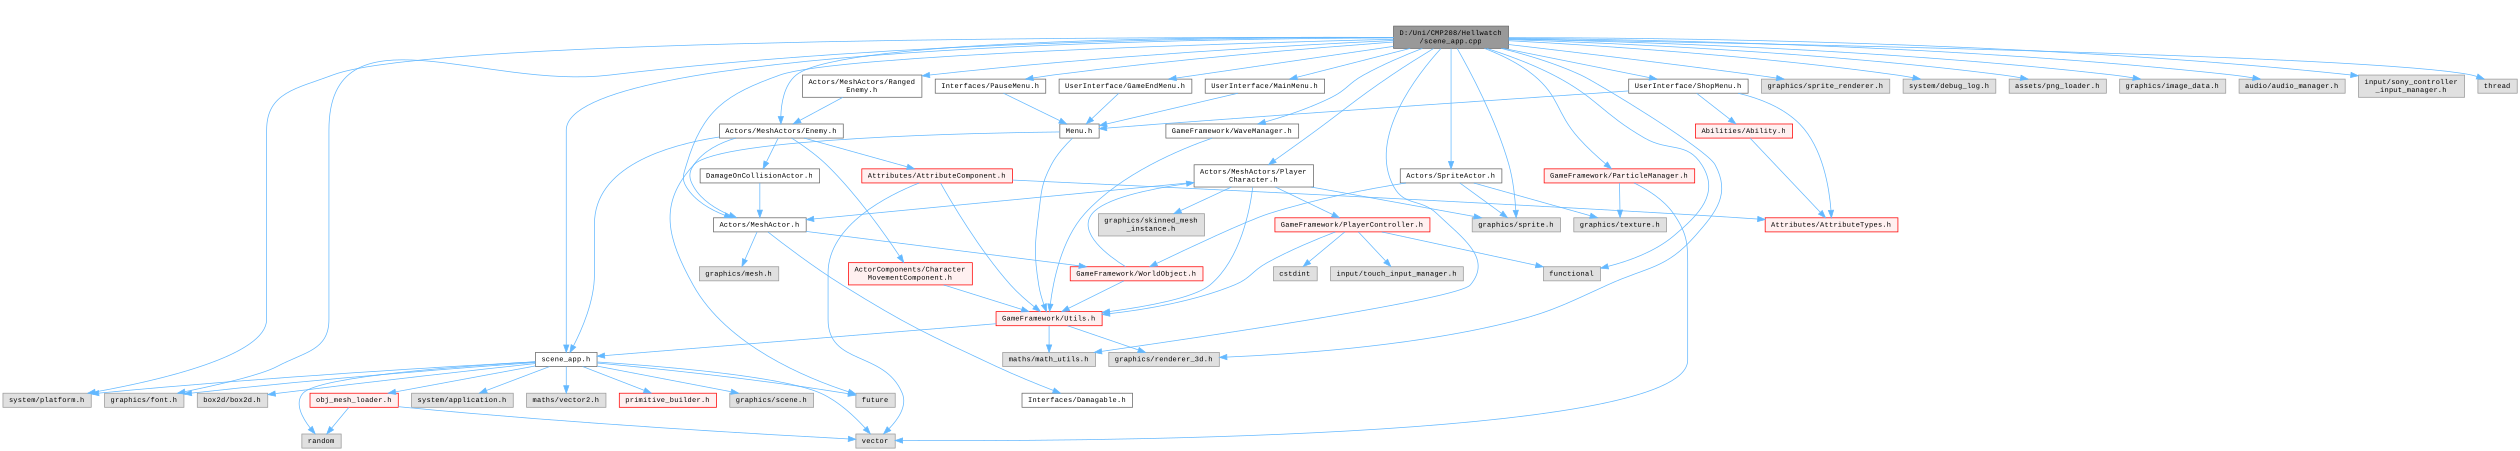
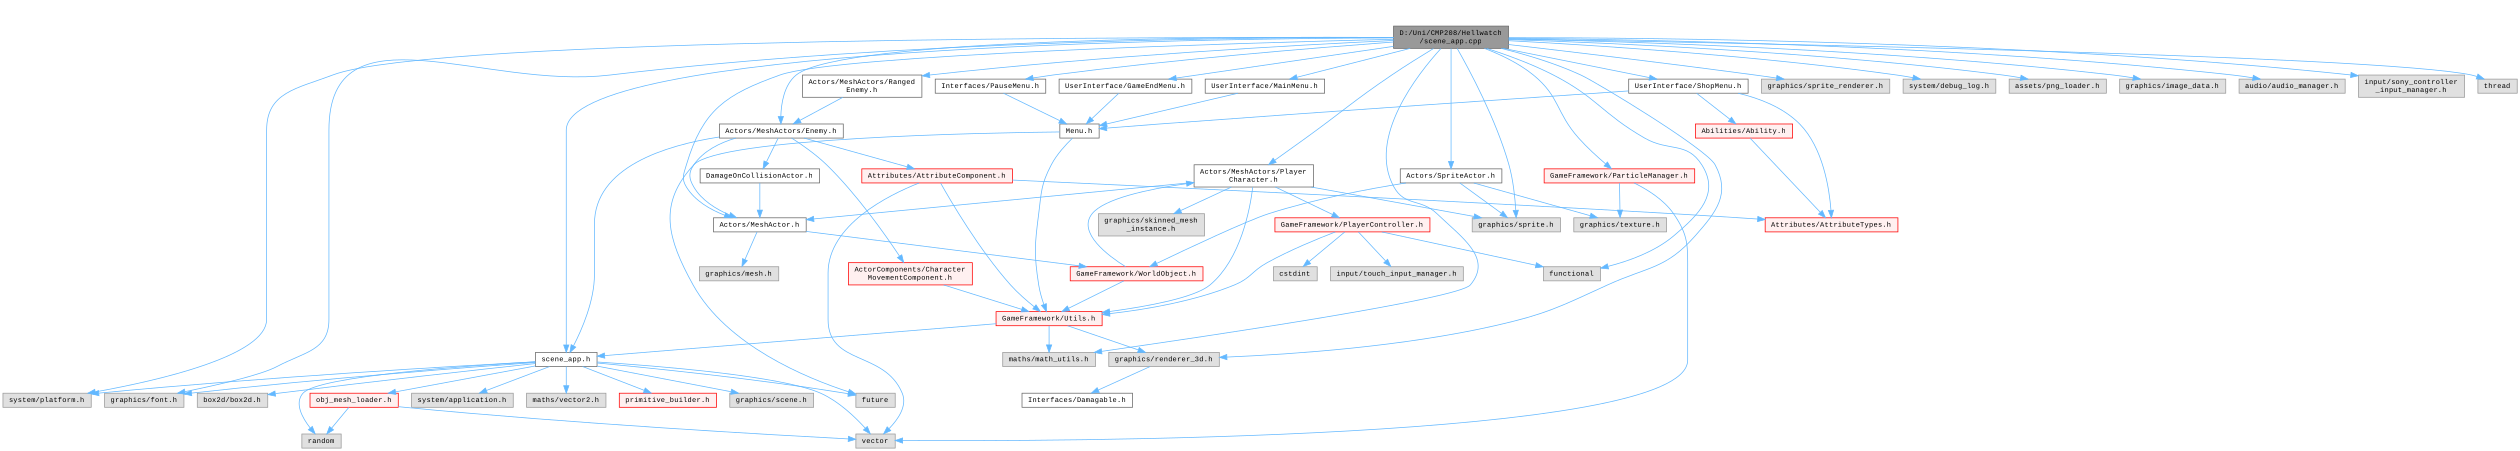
  digraph {
    fontname="Liberation Mono"
    node [color=grey60 fillcolor="#E0E0E0" fontname="Liberation Mono" fontsize=10 shape=box style=filled]
    edge [color=steelblue1 fontname="Liberation Mono" fontsize=10 labelfontname=Helvetica labelfontsize=10 style=solid]
    n1 [color=gray40 fillcolor=grey60 fontcolor=black height=0.2 label="D:/Uni/CMP208/Hellwatch\l/scene_app.cpp" width=0.4]
    n2 [color=grey40 fillcolor=white height=0.2 label="scene_app.h" width=0.4]
    n3 [height=0.2 label="system/platform.h" width=0.4]
    n4 [height=0.2 label="graphics/font.h" width=0.4]
    n5 [height=0.2 label="graphics/sprite_renderer.h" width=0.4]
    n6 [height=0.2 label="system/debug_log.h" width=0.4]
    n7 [height=0.2 label="graphics/renderer_3d.h" width=0.4]
    n8 [height=0.2 label="maths/math_utils.h" width=0.4]
    n9 [height=0.2 label="graphics/sprite.h" width=0.4]
    n10 [height=0.2 label="assets/png_loader.h" width=0.4]
    n11 [height=0.2 label="graphics/image_data.h" width=0.4]
    n12 [height=0.2 label="audio/audio_manager.h" width=0.4]
    n13 [height=0.2 label="input/sony_controller\l_input_manager.h" width=0.4]
    n14 [color=grey40 fillcolor=white height=0.2 label="UserInterface/MainMenu.h" width=0.4]
    n15 [color=grey40 fillcolor=white height=0.2 label="UserInterface/ShopMenu.h" width=0.4]
    n16 [color=grey40 fillcolor=white height=0.2 label="Interfaces/PauseMenu.h" width=0.4]
    n17 [color=grey40 fillcolor=white height=0.2 label="UserInterface/GameEndMenu.h" width=0.4]
    n18 [color=grey40 fillcolor=white height=0.2 label="Actors/MeshActors/Player\lCharacter.h" width=0.4]
    n19 [color=grey40 fillcolor=white height=0.2 label="Actors/MeshActor.h" width=0.4]
    n20 [color=grey40 fillcolor=white height=0.2 label="Actors/SpriteActor.h" width=0.4]
    n21 [color=grey40 fillcolor=white height=0.2 label="Actors/MeshActors/Enemy.h" width=0.4]
    n22 [color=grey40 fillcolor=white height=0.2 label="Actors/MeshActors/Ranged\lEnemy.h" width=0.4]
-   n23 [color=grey40 fillcolor=white height=0.2 label="GameFramework/WaveManager.h" width=0.4]
    n24 [height=0.2 label=thread width=0.4]
    n25 [color=red fillcolor="#FFF0F0" height=0.2 label="GameFramework/ParticleManager.h" width=0.4]
    n26 [height=0.2 label=functional width=0.4]
    n27 [height=0.2 label="system/application.h" width=0.4]
    n28 [height=0.2 label="maths/vector2.h" width=0.4]
    n29 [color=red fillcolor="#FFF0F0" height=0.2 label="primitive_builder.h" width=0.4]
    n30 [height=0.2 label="graphics/scene.h" width=0.4]
    n31 [height=0.2 label="box2d/box2d.h" width=0.4]
    n32 [color=red fillcolor="#FFF0F0" height=0.2 label="obj_mesh_loader.h" width=0.4]
    n33 [height=0.2 label=vector width=0.4]
    n34 [height=0.2 label=future width=0.4]
    n35 [height=0.2 label=random width=0.4]
    n36 [color=grey40 fillcolor=white height=0.2 label="Menu.h" width=0.4]
    n37 [color=red fillcolor="#FFF0F0" height=0.2 label="Attributes/AttributeTypes.h" width=0.4]
    n38 [color=red fillcolor="#FFF0F0" height=0.2 label="Abilities/Ability.h" width=0.4]
    n39 [color=red fillcolor="#FFF0F0" height=0.2 label="GameFramework/PlayerController.h" width=0.4]
    n40 [color=red fillcolor="#FFF0F0" height=0.2 label="GameFramework/Utils.h" width=0.4]
    n41 [height=0.2 label="graphics/skinned_mesh\l_instance.h" width=0.4]
    n42 [color=red fillcolor="#FFF0F0" height=0.2 label="GameFramework/WorldObject.h" width=0.4]
    n43 [height=0.2 label="graphics/mesh.h" width=0.4]
    n44 [color=grey40 fillcolor=white height=0.2 label="Interfaces/Damagable.h" width=0.4]
    n45 [height=0.2 label=cstdint width=0.4]
    n46 [height=0.2 label="input/touch_input_manager.h" width=0.4]
    n47 [height=0.2 label="graphics/texture.h" width=0.4]
    n48 [color=red fillcolor="#FFF0F0" height=0.2 label="Attributes/AttributeComponent.h" width=0.4]
    n49 [color=red fillcolor="#FFF0F0" height=0.2 label="ActorComponents/Character\lMovementComponent.h" width=0.4]
    n50 [color=grey40 fillcolor=white height=0.2 label="DamageOnCollisionActor.h" width=0.4]
    n1 -> n2
    n1 -> n3
    n1 -> n4
    n1 -> n5
    n1 -> n6
    n1 -> n7
    n1 -> n8
    n1 -> n9
    n1 -> n10
    n1 -> n11
    n1 -> n12
    n1 -> n13
    n1 -> n14
    n1 -> n15
    n1 -> n16
    n1 -> n17
    n1 -> n18
    n1 -> n19
    n1 -> n20
    n1 -> n21
    n1 -> n22
-   n1 -> n23
    n1 -> n24
    n1 -> n25
    n1 -> n26
    n2 -> n3
    n2 -> n4
    n2 -> n27
    n2 -> n28
    n2 -> n29
    n2 -> n30
    n2 -> n31
    n2 -> n32
    n2 -> n33
    n2 -> n34
    n2 -> n35
    n14 -> n36
    n15 -> n36
    n15 -> n37
    n15 -> n38
    n16 -> n36
    n17 -> n36
    n18 -> n9
    n18 -> n19
    n18 -> n39
    n18 -> n40
    n18 -> n41
    n19 -> n42
    n19 -> n43
-   n19 -> n44
+   n7 -> n44
    n20 -> n9
    n20 -> n42
    n20 -> n47
    n21 -> n2
    n21 -> n19
    n21 -> n48
    n21 -> n49
    n21 -> n50
    n22 -> n21
-   n23 -> n40
    n25 -> n33
    n25 -> n47
    n32 -> n33
    n32 -> n35
    n36 -> n34
    n36 -> n40
    n38 -> n37
    n39 -> n26
    n39 -> n40
    n39 -> n45
    n39 -> n46
    n40 -> n2
    n40 -> n7
    n40 -> n8
    n42 -> n18
    n42 -> n40
    n48 -> n33
    n48 -> n37
    n48 -> n40
    n49 -> n40
    n50 -> n19
  }
